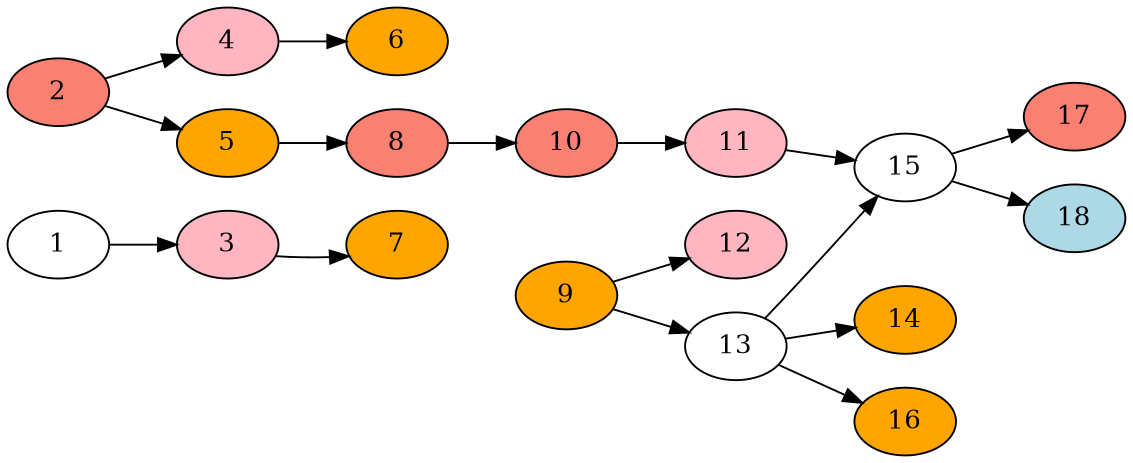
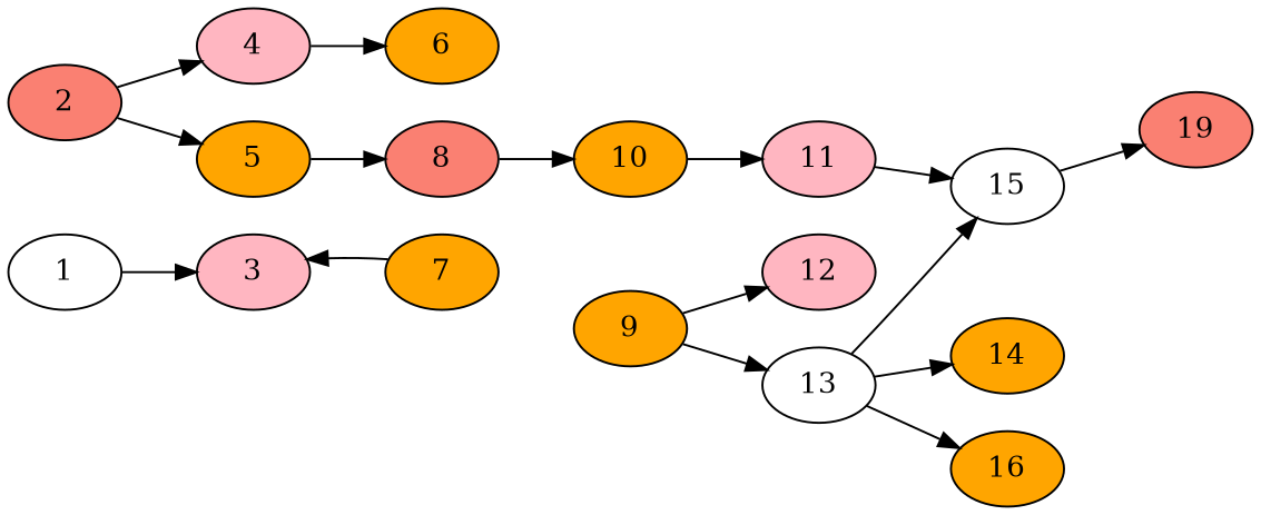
  digraph {
    rankdir=LR
    node [alpha=0.11 fillcolor=orange style=filled]
    1 [alpha=0.00 expect_size=383603384839569408 fillcolor=white]
    3 [alpha=0.10 expect_size=255446217525724 fillcolor=lightpink]
    7 [alpha=0.05 expect_size=20736497743817792]
    2 [expect_size=497603837952000000 fillcolor=salmon]
    4 [alpha=0.09 expect_size=1312117299427147776 fillcolor=lightpink]
    5 [alpha=0.03 expect_size=111952540764995584]
    6 [alpha=0.02 expect_size=6339965106223492]
    8 [expect_size=105217596394228 fillcolor=salmon]
-   10 [alpha=0.18 expect_size=1177398573012998 fillcolor=salmon]
+   10 [alpha=0.18 expect_size=1177398573012998]
    9 [alpha=0.15 expect_size=111159129823320]
    12 [alpha=0.18 expect_size=402553504604070 fillcolor=lightpink]
    13 [alpha=0.01 expect_size=1031058389083357184 fillcolor=white]
    11 [alpha=0.06 expect_size=569745223920949 fillcolor=lightpink]
    15 [alpha=0.16 expect_size=1168651117953810432 fillcolor=white]
    14 [alpha=0.14 expect_size=897662529817092]
    16 [alpha=0.09 expect_size=1666550484866219]
-   17 [alpha=0.04 expect_size=31602299033878528 fillcolor=salmon]
-   18 [alpha=0.01 expect_size=403238066740789248 fillcolor=lightblue]
+   17 [alpha=0.04 expect_size=31602299033878528 fillcolor=salmon label=19]
    1 -> 3
-   3 -> 7
+   7 -> 3
    2 -> 4
    2 -> 5
    4 -> 6
    5 -> 8
    8 -> 10
    10 -> 11
    9 -> 12
    9 -> 13
    13 -> 15
    13 -> 14
    13 -> 16
    11 -> 15
    15 -> 17
-   15 -> 18
  }
